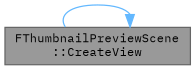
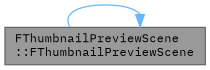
  digraph {
    rankdir=LR
    fontname="IBM Plex Mono"
-   n1 [color=gray40 fillcolor=grey60 fontcolor=black fontname="IBM Plex Mono" fontsize=10 height=0.2 label="FThumbnailPreviewScene\l::CreateView" shape=box style=filled width=0.4]
+   n1 [color=gray40 fillcolor=grey60 fontcolor=black fontname="IBM Plex Mono" fontsize=10 height=0.2 label="FThumbnailPreviewScene\l::FThumbnailPreviewScene" shape=box style=filled width=0.4]
    n1 -> n1 [color=steelblue1 fontname="IBM Plex Mono" fontsize=10 labelfontname=Helvetica labelfontsize=10 style=solid]
  }
